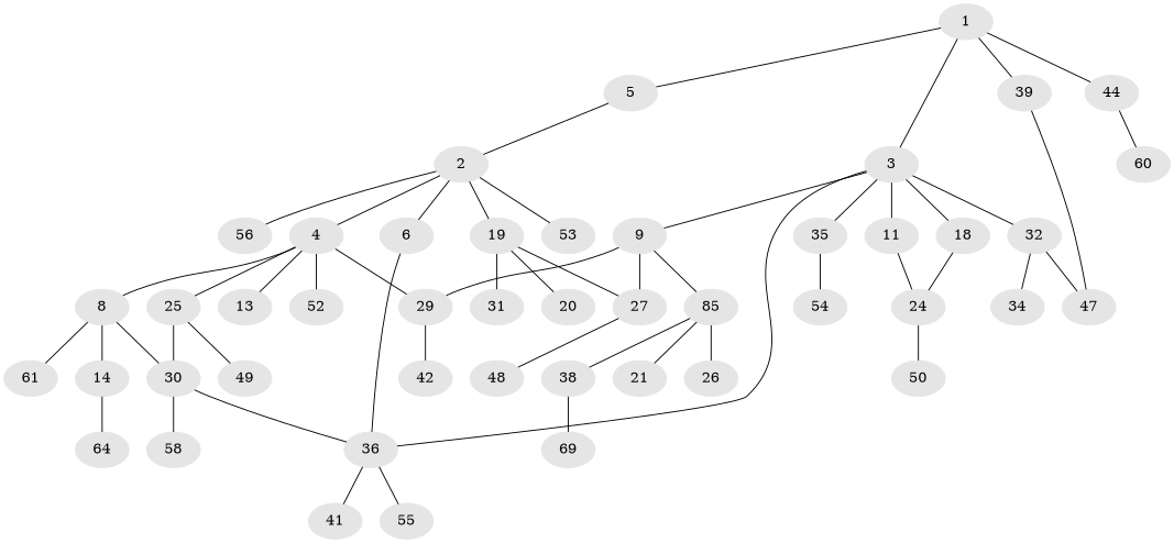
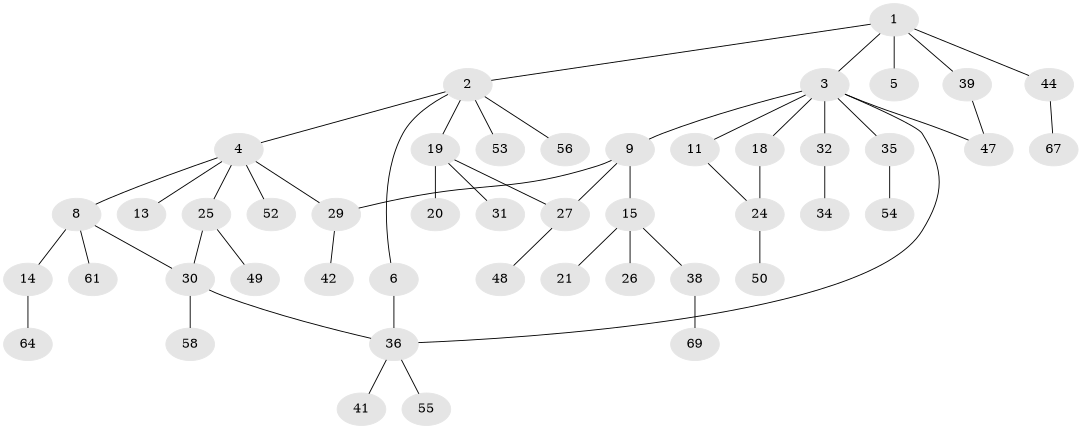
  graph {
    node [color=gray90 style=filled]
    1 [super="+68"]
    2 [super="+7"]
    3 [super="+12"]
    5
    39 [super="+62"]
    44 [super="+45"]
    4 [super="+40"]
    6 [super="+57"]
    19 [super="+22"]
    53
    56
    9 [super="+33"]
    11 [super="+59"]
    18 [super="+66"]
    32 [super="+74"]
    35
    36 [super="+43"]
    47 [super="+65"]
-   67 [super="+72" label=60]
+   67 [super="+72"]
    8 [super="+10"]
    13 [super="+16"]
    25 [super="+63"]
    29 [super="+46"]
    52
    27 [super="+37"]
    20
    31 [super="+70"]
-   15 [super="+17" label=85]
+   15 [super="+17"]
    24 [super="+28"]
    34
    54
    41
    55
    14 [super="+23"]
    30 [super="+60"]
    61
    49
    42
    64 [super="+71"]
    58
    21
    26
    38
    48 [super="+73"]
    50 [super="+51"]
    69
-   5 -- 2
+   1 -- 2
    1 -- 3
    1 -- 5
    1 -- 39
    1 -- 44
    2 -- 4
    2 -- 6
    2 -- 19
    2 -- 53
    2 -- 56
    3 -- 9
    3 -- 11 [weight=2]
    3 -- 18
    3 -- 32
    3 -- 35
    3 -- 36
-   32 -- 47
+   3 -- 47
    39 -- 47
    44 -- 67
    4 -- 8
    4 -- 13
    4 -- 25
    4 -- 29
    4 -- 52
    6 -- 36
    19 -- 27
    19 -- 20
    19 -- 31
    9 -- 29
    9 -- 27 [weight=2]
    9 -- 15
    11 -- 24
    18 -- 24
    32 -- 34
    35 -- 54
    36 -- 41
    36 -- 55
    8 -- 14
    8 -- 30
    8 -- 61
    25 -- 30
    25 -- 49
    29 -- 42
    27 -- 48
    15 -- 21
    15 -- 26
    15 -- 38
    24 -- 50
    14 -- 64
    30 -- 36
    30 -- 58
    38 -- 69
  }
